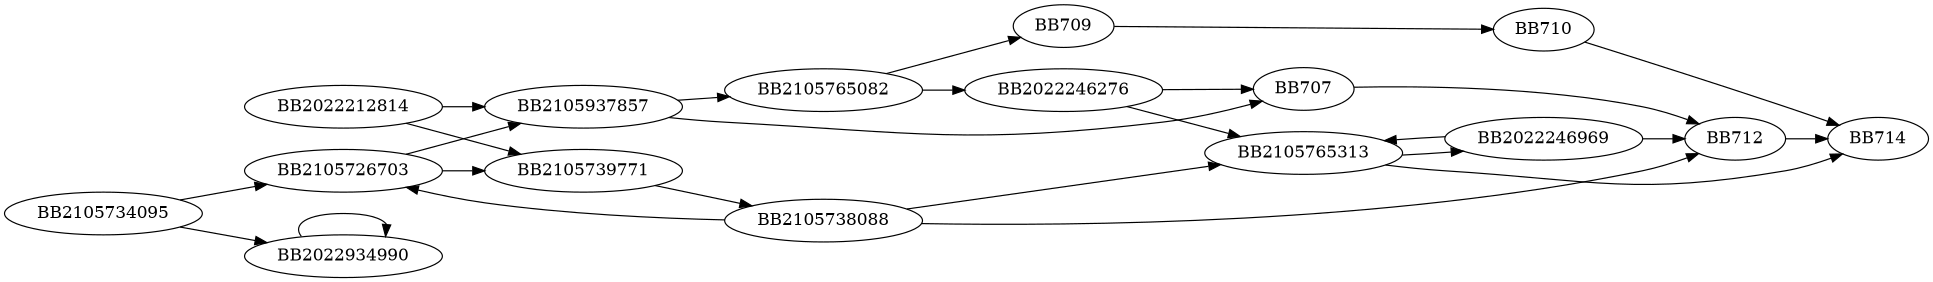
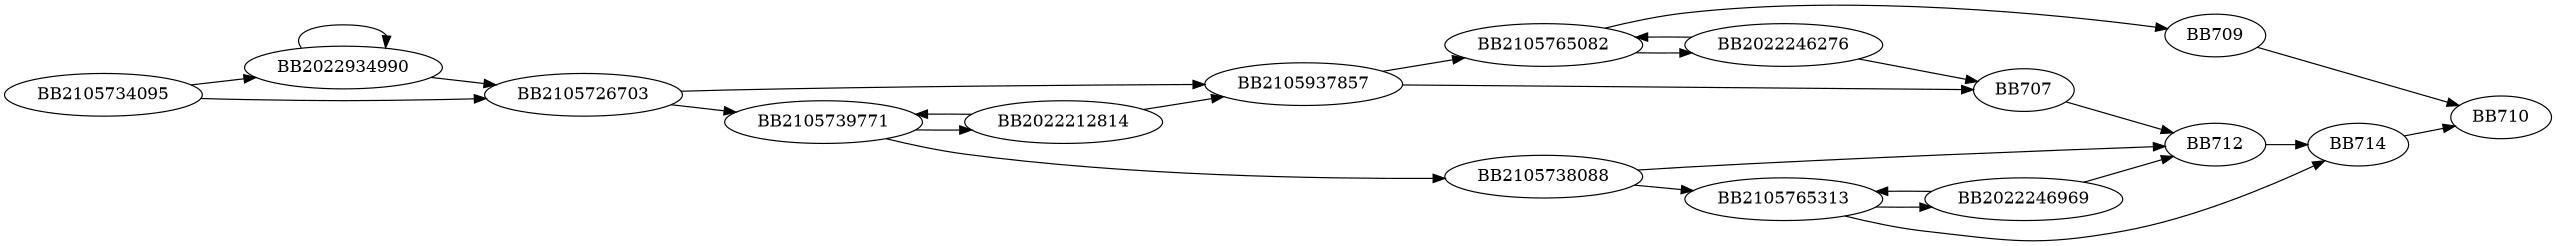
  digraph {
    rankdir=LR
    n1 [label=BB2022934990]
    BB2105734095
    BB2105726703
    n4 [label=BB2105937857]
    BB2105739771
    BB2105765082
    BB707
    BB2105738088
    BB2022212814
    BB2022246276
    BB709
    BB712
    BB2105765313
    BB2022246969
    BB714
    BB710
    n1 -> n1
-   BB2105738088 -> BB2105726703
+   n1 -> BB2105726703
    BB2105734095 -> n1
    BB2105734095 -> BB2105726703
    BB2105726703 -> n4
    BB2105726703 -> BB2105739771
    n4 -> BB2105765082
    n4 -> BB707
    BB2105739771 -> BB2105738088
+   BB2105739771 -> BB2022212814
    BB2105765082 -> BB2022246276
    BB2105765082 -> BB709
    BB707 -> BB712
    BB2105738088 -> BB712
    BB2105738088 -> BB2105765313
    BB2022212814 -> n4
    BB2022212814 -> BB2105739771
-   BB2022246276 -> BB2105765313
+   BB2022246276 -> BB2105765082
    BB2022246276 -> BB707
    BB709 -> BB710
    BB712 -> BB714
    BB2105765313 -> BB2022246969
    BB2105765313 -> BB714
    BB2022246969 -> BB712
    BB2022246969 -> BB2105765313
-   BB710 -> BB714
+   BB714 -> BB710
  }
